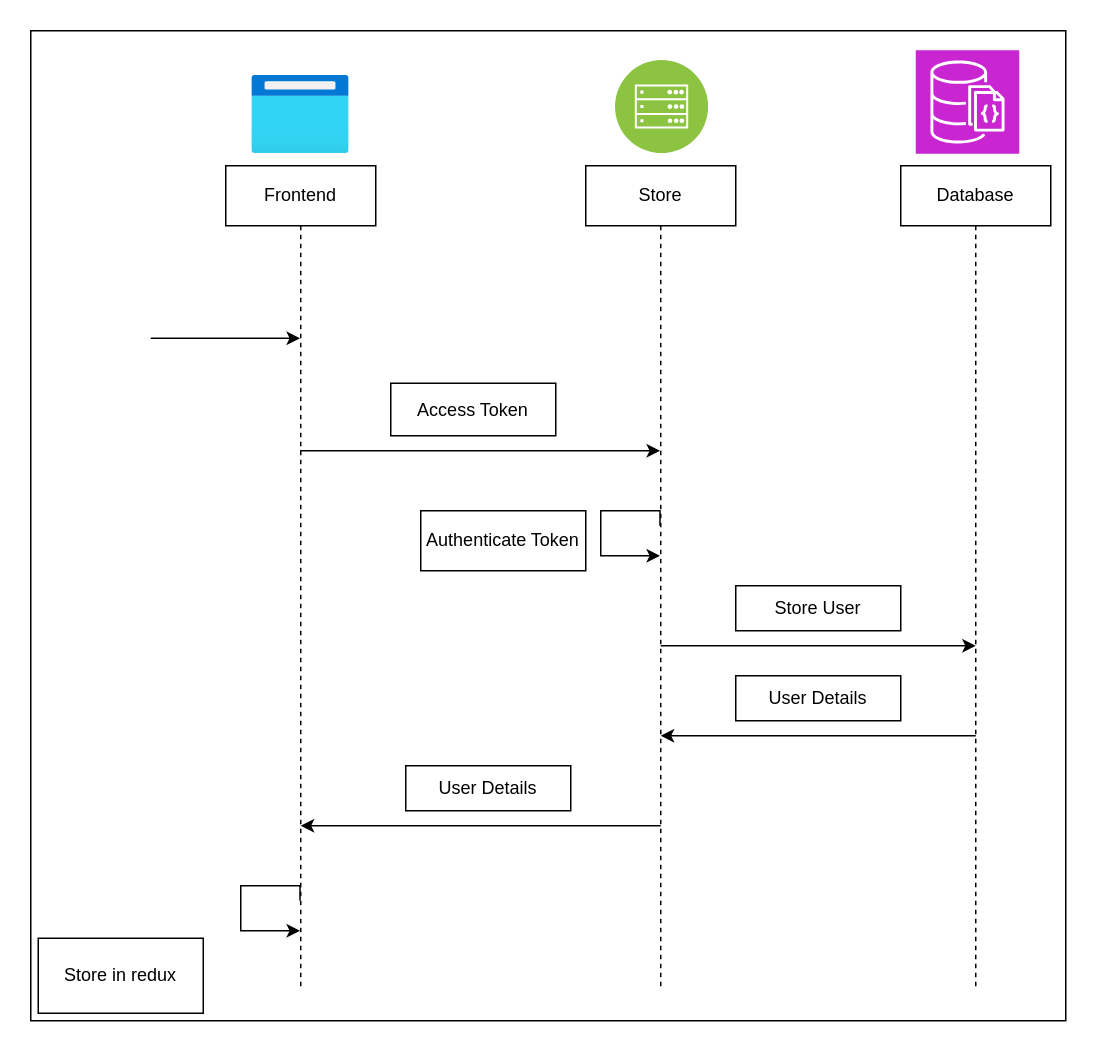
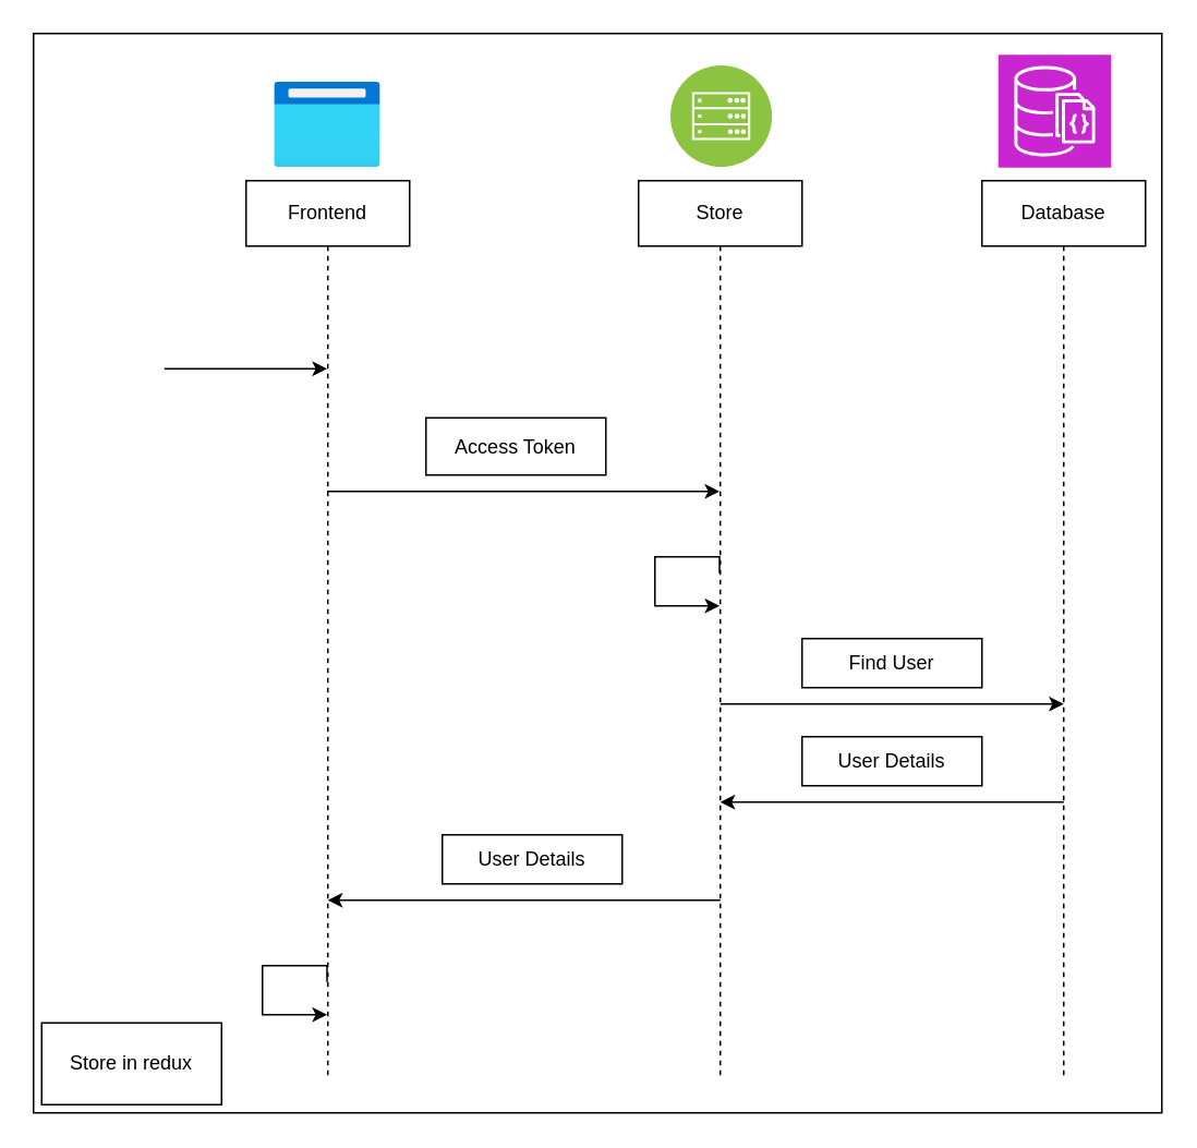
  <mxCell id="0" />
  <mxCell id="1" parent="0" />
  <mxCell id="2" value="" style="rounded=0;whiteSpace=wrap;html=1;" parent="1" vertex="1"><mxGeometry x="20" y="20" width="690" height="660" as="geometry" /></mxCell>
  <mxCell id="3" style="edgeStyle=orthogonalEdgeStyle;rounded=0;orthogonalLoop=1;jettySize=auto;html=1;curved=0;" parent="1" edge="1"><mxGeometry relative="1" as="geometry"><Array as="points"><mxPoint x="290" y="300" /><mxPoint x="290" y="300" /></Array><mxPoint x="199.5" y="300" as="sourcePoint" /><mxPoint x="439.5" y="300" as="targetPoint" /></mxGeometry></mxCell>
  <mxCell id="4" value="Frontend" style="shape=umlLifeline;perimeter=lifelinePerimeter;whiteSpace=wrap;html=1;container=1;dropTarget=0;collapsible=0;recursiveResize=0;outlineConnect=0;portConstraint=eastwest;newEdgeStyle={&quot;curved&quot;:0,&quot;rounded&quot;:0};" parent="1" vertex="1"><mxGeometry x="150" y="110" width="100" height="550" as="geometry" /></mxCell>
  <mxCell id="5" style="edgeStyle=orthogonalEdgeStyle;rounded=0;orthogonalLoop=1;jettySize=auto;html=1;curved=0;" parent="1" edge="1"><mxGeometry relative="1" as="geometry"><Array as="points"><mxPoint x="510.5" y="430" /><mxPoint x="510.5" y="430" /></Array><mxPoint x="440" y="430" as="sourcePoint" /><mxPoint x="650" y="430" as="targetPoint" /></mxGeometry></mxCell>
  <mxCell id="6" value="Store" style="shape=umlLifeline;perimeter=lifelinePerimeter;whiteSpace=wrap;html=1;container=1;dropTarget=0;collapsible=0;recursiveResize=0;outlineConnect=0;portConstraint=eastwest;newEdgeStyle={&quot;curved&quot;:0,&quot;rounded&quot;:0};" parent="1" vertex="1"><mxGeometry x="390" y="110" width="100" height="550" as="geometry" /></mxCell>
  <mxCell id="7" value="Database" style="shape=umlLifeline;perimeter=lifelinePerimeter;whiteSpace=wrap;html=1;container=1;dropTarget=0;collapsible=0;recursiveResize=0;outlineConnect=0;portConstraint=eastwest;newEdgeStyle={&quot;curved&quot;:0,&quot;rounded&quot;:0};" parent="1" vertex="1"><mxGeometry x="600" y="110" width="100" height="550" as="geometry" /></mxCell>
  <mxCell id="8" style="rounded=0;orthogonalLoop=1;jettySize=auto;html=1;" parent="1" target="4" edge="1"><mxGeometry relative="1" as="geometry"><mxPoint x="100" y="225" as="sourcePoint" /></mxGeometry></mxCell>
  <mxCell id="9" value="Access Token" style="html=1;whiteSpace=wrap;" parent="1" vertex="1"><mxGeometry x="260" y="255" width="110" height="35" as="geometry" /></mxCell>
  <mxCell id="10" style="edgeStyle=orthogonalEdgeStyle;rounded=0;orthogonalLoop=1;jettySize=auto;html=1;curved=0;" parent="1" edge="1"><mxGeometry relative="1" as="geometry"><mxPoint x="439.5" y="350" as="sourcePoint" /><mxPoint x="439.5" y="370" as="targetPoint" /><Array as="points"><mxPoint x="400" y="340" /></Array></mxGeometry></mxCell>
- <mxCell id="11" value="Authenticate Token" style="html=1;whiteSpace=wrap;" parent="1" vertex="1"><mxGeometry x="280" y="340" width="110" height="40" as="geometry" /></mxCell>
- <mxCell id="12" value="Store User" style="html=1;whiteSpace=wrap;" parent="1" vertex="1"><mxGeometry x="490" y="390" width="110" height="30" as="geometry" /></mxCell>
+ <mxCell id="12" value="Find User" style="html=1;whiteSpace=wrap;" parent="1" vertex="1"><mxGeometry x="490" y="390" width="110" height="30" as="geometry" /></mxCell>
  <mxCell id="13" style="edgeStyle=orthogonalEdgeStyle;rounded=0;orthogonalLoop=1;jettySize=auto;html=1;curved=0;" parent="1" edge="1"><mxGeometry relative="1" as="geometry"><mxPoint x="440" y="550" as="sourcePoint" /><mxPoint x="200" y="550" as="targetPoint" /><Array as="points"><mxPoint x="370.5" y="550" /><mxPoint x="370.5" y="550" /></Array></mxGeometry></mxCell>
  <mxCell id="14" value="User Details" style="html=1;whiteSpace=wrap;" parent="1" vertex="1"><mxGeometry x="490" y="450" width="110" height="30" as="geometry" /></mxCell>
  <mxCell id="15" value="Store in redux" style="html=1;whiteSpace=wrap;" parent="1" vertex="1"><mxGeometry x="25" y="625" width="110" height="50" as="geometry" /></mxCell>
  <mxCell id="16" style="edgeStyle=orthogonalEdgeStyle;rounded=0;orthogonalLoop=1;jettySize=auto;html=1;curved=0;" parent="1" edge="1"><mxGeometry relative="1" as="geometry"><mxPoint x="199.5" y="600" as="sourcePoint" /><mxPoint x="199.5" y="620" as="targetPoint" /><Array as="points"><mxPoint x="160" y="590" /></Array></mxGeometry></mxCell>
  <mxCell id="17" style="edgeStyle=orthogonalEdgeStyle;rounded=0;orthogonalLoop=1;jettySize=auto;html=1;curved=0;" parent="1" edge="1"><mxGeometry relative="1" as="geometry"><mxPoint x="650" y="490" as="sourcePoint" /><mxPoint x="440" y="490" as="targetPoint" /><Array as="points"><mxPoint x="610.5" y="490" /><mxPoint x="610.5" y="490" /></Array></mxGeometry></mxCell>
  <mxCell id="18" value="" style="image;aspect=fixed;html=1;points=[];align=center;fontSize=12;image=img/lib/azure2/general/Browser.svg;" parent="1" vertex="1"><mxGeometry x="167.5" y="50" width="65" height="52" as="geometry" /></mxCell>
  <mxCell id="19" value="" style="image;aspect=fixed;perimeter=ellipsePerimeter;html=1;align=center;shadow=0;dashed=0;fontColor=#4277BB;labelBackgroundColor=default;fontSize=12;spacingTop=3;image=img/lib/ibm/infrastructure/mobile_backend.svg;" parent="1" vertex="1"><mxGeometry x="410" y="40" width="62" height="62" as="geometry" /></mxCell>
  <mxCell id="20" value="" style="sketch=0;points=[[0,0,0],[0.25,0,0],[0.5,0,0],[0.75,0,0],[1,0,0],[0,1,0],[0.25,1,0],[0.5,1,0],[0.75,1,0],[1,1,0],[0,0.25,0],[0,0.5,0],[0,0.75,0],[1,0.25,0],[1,0.5,0],[1,0.75,0]];outlineConnect=0;fontColor=#232F3E;fillColor=#C925D1;strokeColor=#ffffff;dashed=0;verticalLabelPosition=bottom;verticalAlign=top;align=center;html=1;fontSize=12;fontStyle=0;aspect=fixed;shape=mxgraph.aws4.resourceIcon;resIcon=mxgraph.aws4.documentdb_with_mongodb_compatibility;" parent="1" vertex="1"><mxGeometry x="610" y="33" width="69" height="69" as="geometry" /></mxCell>
  <mxCell id="21" value="User Details" style="html=1;whiteSpace=wrap;" parent="1" vertex="1"><mxGeometry x="270" y="510" width="110" height="30" as="geometry" /></mxCell>
